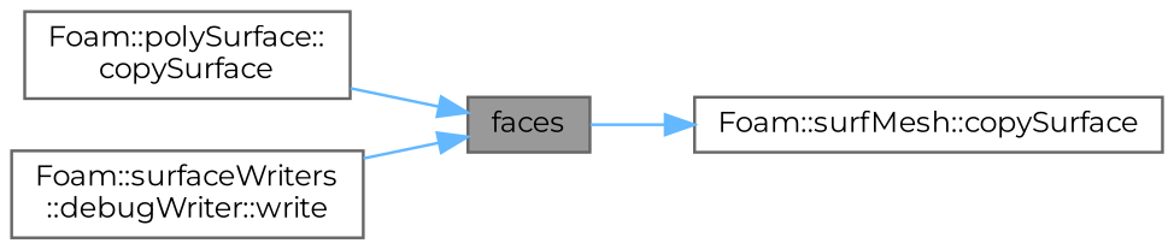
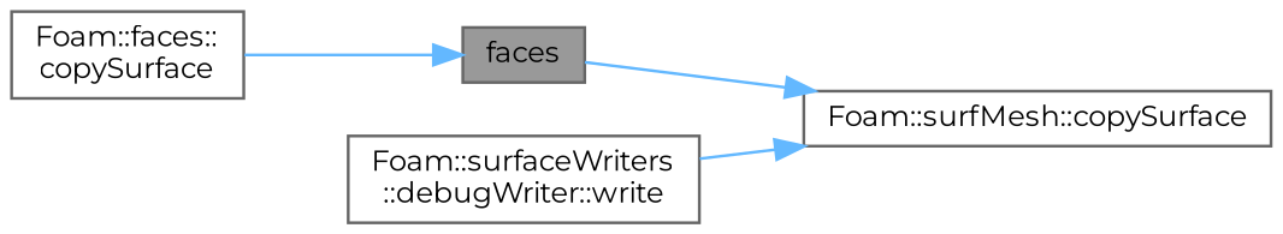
  digraph {
    fontname=Montserrat
    rankdir=RL
    node [color=grey40 fillcolor=white fontname=Montserrat fontsize=10 shape=box style=filled]
    edge [color=steelblue1 dir=back fontname=Montserrat fontsize=10 labelfontname=Helvetica labelfontsize=10 style=solid]
    n1 [color=gray40 fillcolor=grey60 fontcolor=black height=0.2 label=faces width=0.4]
-   n2 [height=0.2 label="Foam::polySurface::\lcopySurface" width=0.4]
+   n2 [height=0.2 label="Foam::faces::\lcopySurface" width=0.4]
    n3 [height=0.2 label="Foam::surfaceWriters\l::debugWriter::write" width=0.4]
    n4 [height=0.2 label="Foam::surfMesh::copySurface" width=0.4]
    n1 -> n2
-   n1 -> n3
+   n4 -> n3
    n4 -> n1
  }
